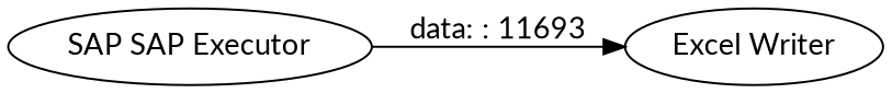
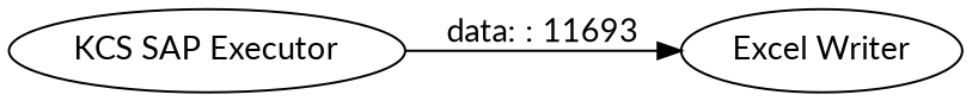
  digraph {
    rankdir=LR
    fontname=Lato
    node [fontname=Lato]
    n1 [label="Excel Writer"]
-   n2 [label="SAP SAP Executor"]
+   n2 [label="KCS SAP Executor"]
    n2 -> n1 [label="data: : 11693" fontname=Lato]
  }
